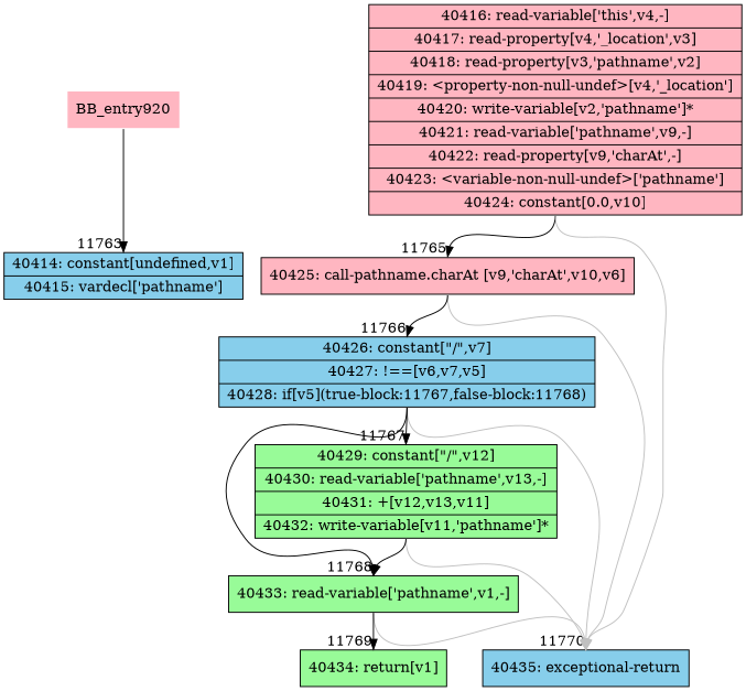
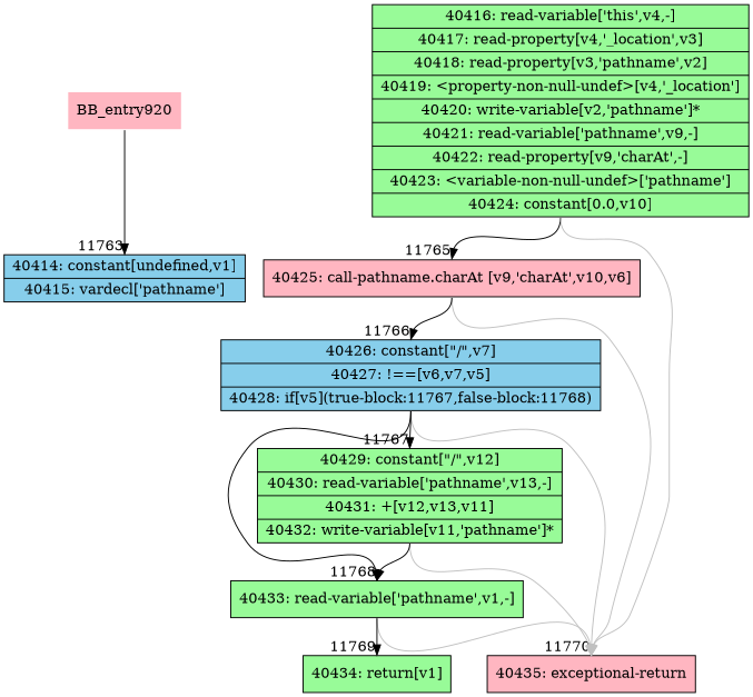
  digraph {
    rankdir=TD
    node [fillcolor=palegreen shape=record style=filled]
    edge [headport=n tailport=s]
    n1 [fillcolor=lightpink label=BB_entry920 shape=none]
    n2 [fillcolor=skyblue label="{40414: constant[undefined,v1]|40415: vardecl['pathname']}"]
-   n3 [fillcolor=lightpink label="{40416: read-variable['this',v4,-]|40417: read-property[v4,'_location',v3]|40418: read-property[v3,'pathname',v2]|40419: \<property-non-null-undef\>[v4,'_location']|40420: write-variable[v2,'pathname']*|40421: read-variable['pathname',v9,-]|40422: read-property[v9,'charAt',-]|40423: \<variable-non-null-undef\>['pathname']|40424: constant[0.0,v10]}"]
+   n3 [label="{40416: read-variable['this',v4,-]|40417: read-property[v4,'_location',v3]|40418: read-property[v3,'pathname',v2]|40419: \<property-non-null-undef\>[v4,'_location']|40420: write-variable[v2,'pathname']*|40421: read-variable['pathname',v9,-]|40422: read-property[v9,'charAt',-]|40423: \<variable-non-null-undef\>['pathname']|40424: constant[0.0,v10]}"]
    n4 [fillcolor=lightpink label="{40425: call-pathname.charAt [v9,'charAt',v10,v6]}"]
-   n5 [fillcolor=skyblue label="{40435: exceptional-return}"]
+   n5 [fillcolor=lightpink label="{40435: exceptional-return}"]
    n6 [fillcolor=skyblue label="{40426: constant[\"/\",v7]|40427: !==[v6,v7,v5]|40428: if[v5](true-block:11767,false-block:11768)}"]
    n7 [label="{40429: constant[\"/\",v12]|40430: read-variable['pathname',v13,-]|40431: +[v12,v13,v11]|40432: write-variable[v11,'pathname']*}"]
    n8 [label="{40433: read-variable['pathname',v1,-]}"]
    n9 [label="{40434: return[v1]}"]
    n1 -> n2 [headlabel="    11763"]
    n3 -> n4 [headlabel="      11765"]
    n3 -> n5 [color=gray headlabel="      11770"]
    n4 -> n5 [color=gray]
    n4 -> n6 [headlabel="      11766"]
    n6 -> n5 [color=gray]
    n6 -> n7 [headlabel="      11767"]
    n6 -> n8 [headlabel="      11768"]
    n7 -> n5 [color=gray]
    n7 -> n8
    n8 -> n5 [color=gray]
    n8 -> n9 [headlabel="      11769"]
  }
